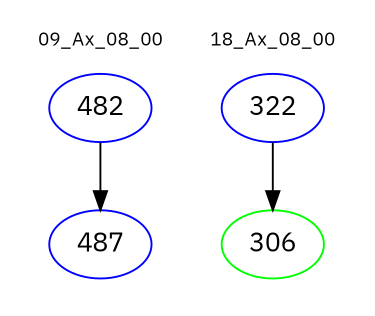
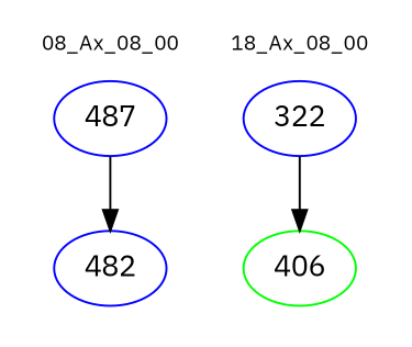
  digraph {
    fontname="IBM Plex Sans"
    node [color=blue fontname="IBM Plex Sans"]
    edge [color=black fontname="IBM Plex Sans"]
    n1 [label=487]
    n2 [label=482]
    n3 [label=322]
-   n4 [color=green label=306]
+   n4 [color=green label=406]
    subgraph cluster_1 {
      color=white
      fontsize=10
-     label="09_Ax_08_00"
+     label="08_Ax_08_00"
      n1
      n2
    }
    subgraph cluster_2 {
      color=white
      fontsize=10
      label="18_Ax_08_00"
      n3
      n4
    }
-   n2 -> n1
+   n1 -> n2
    n3 -> n4
  }
